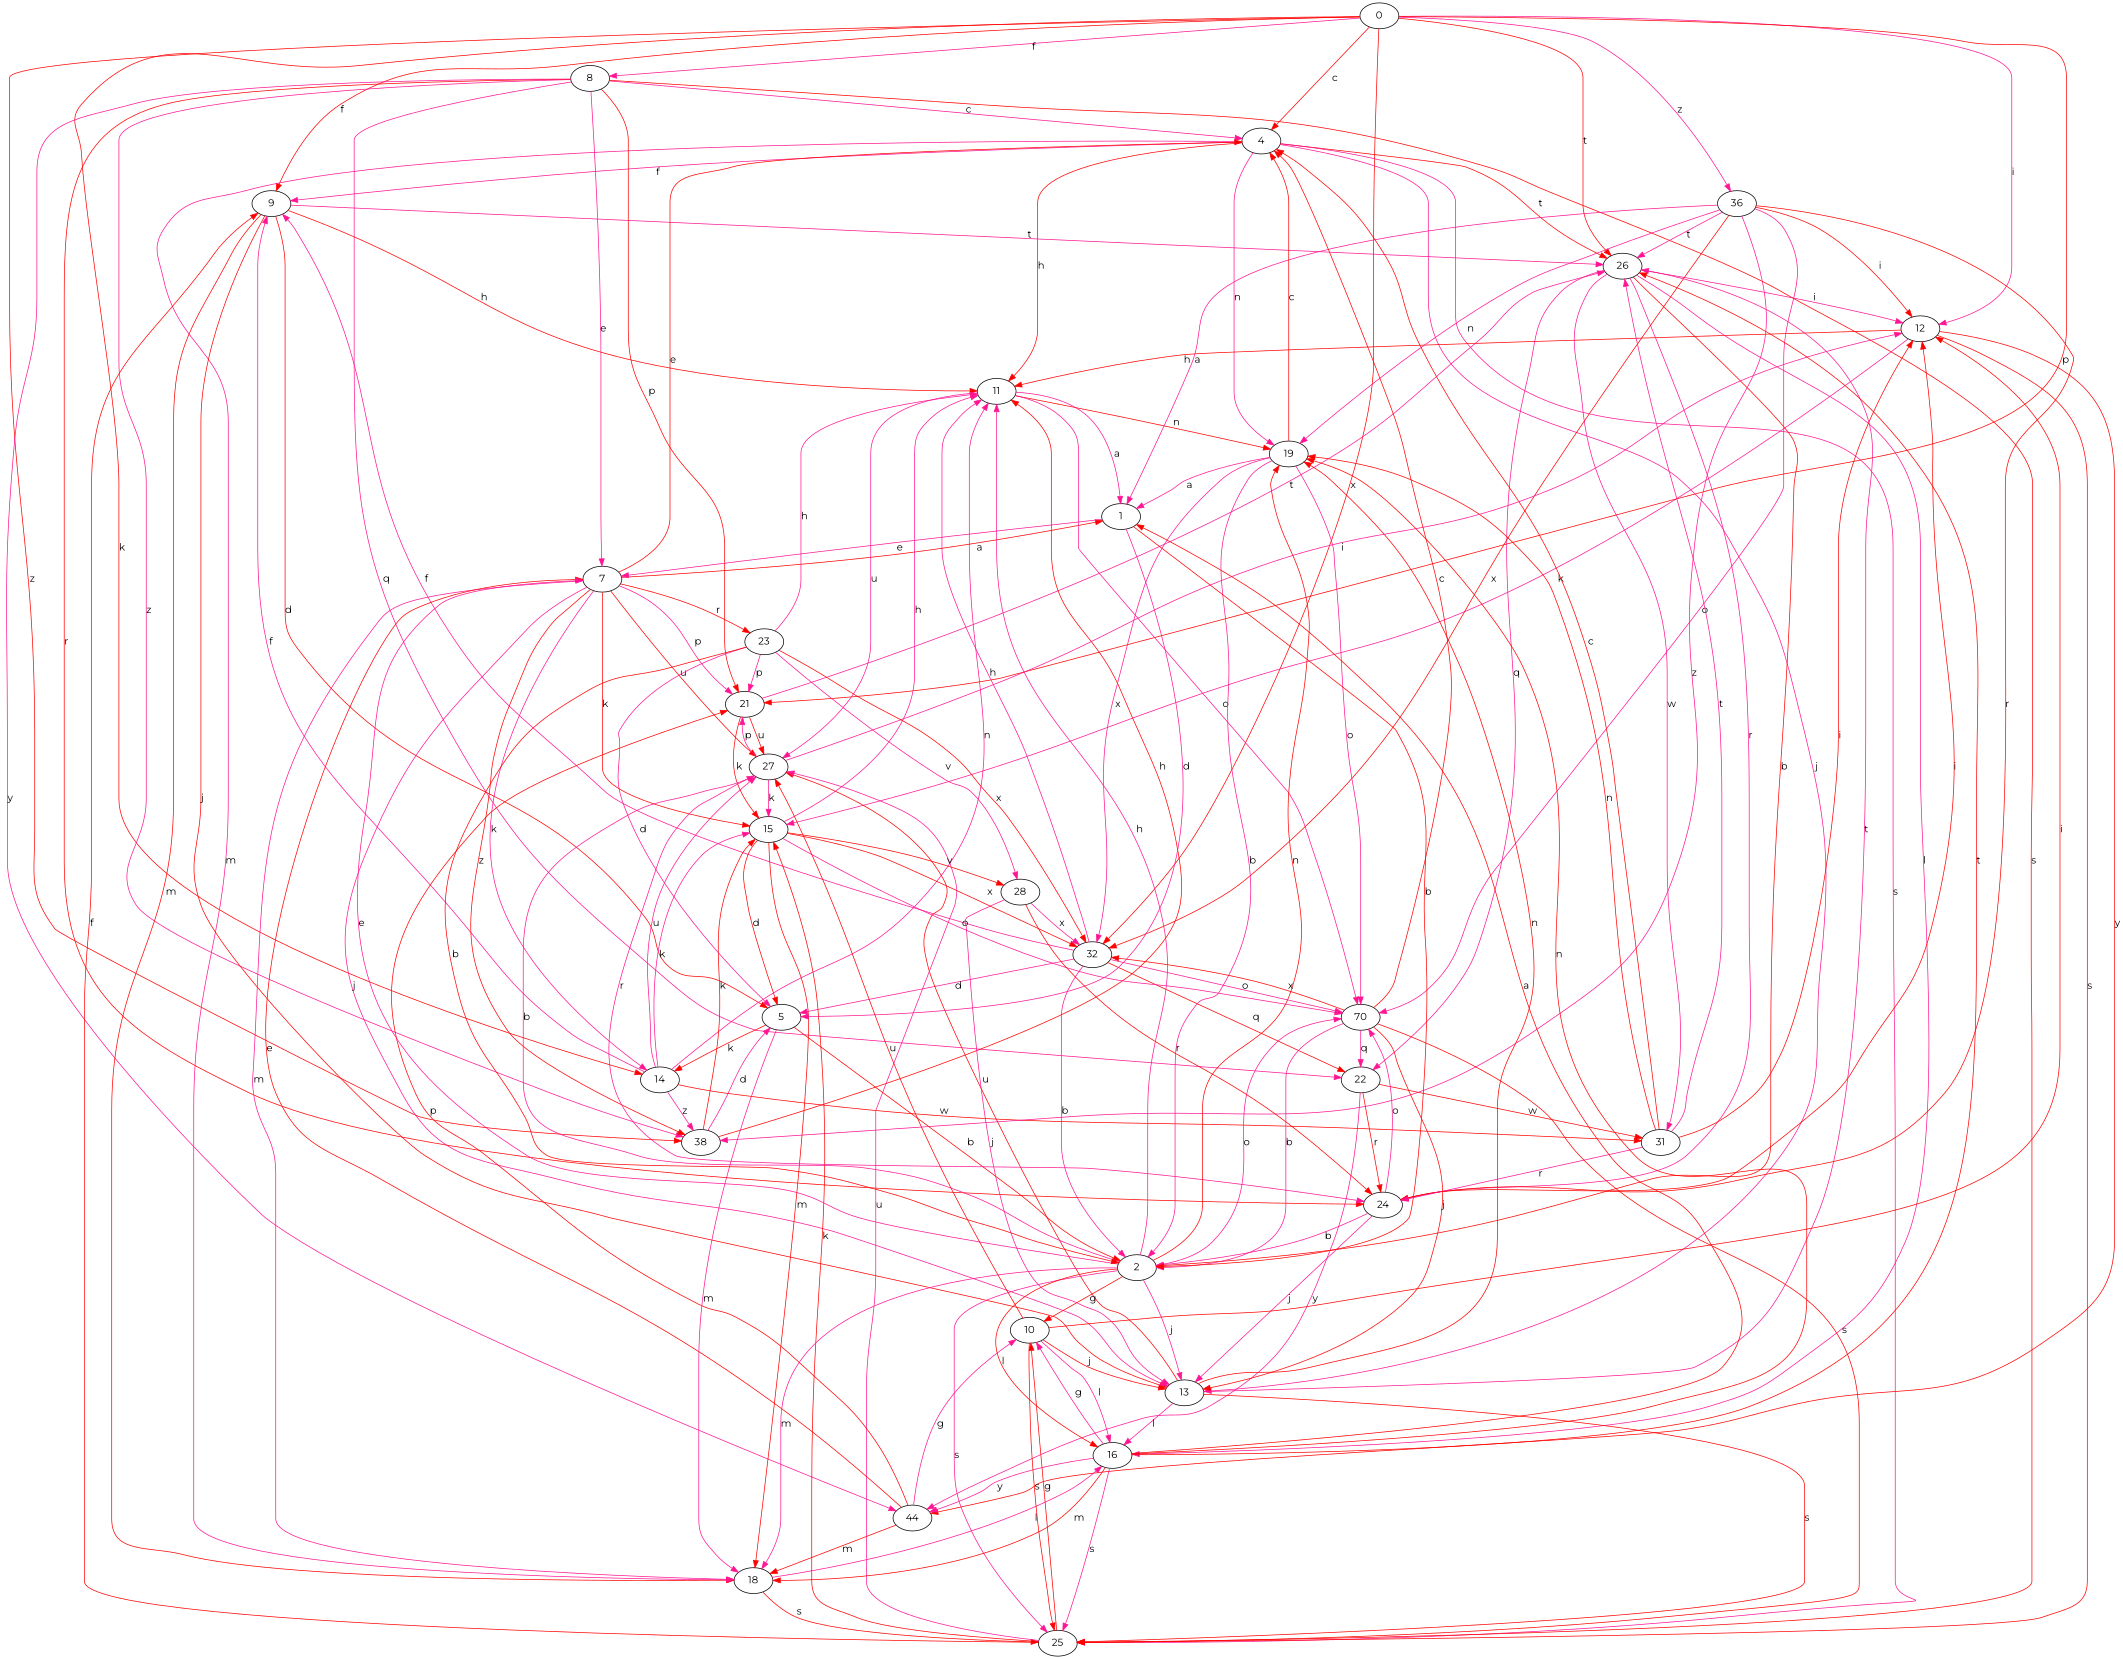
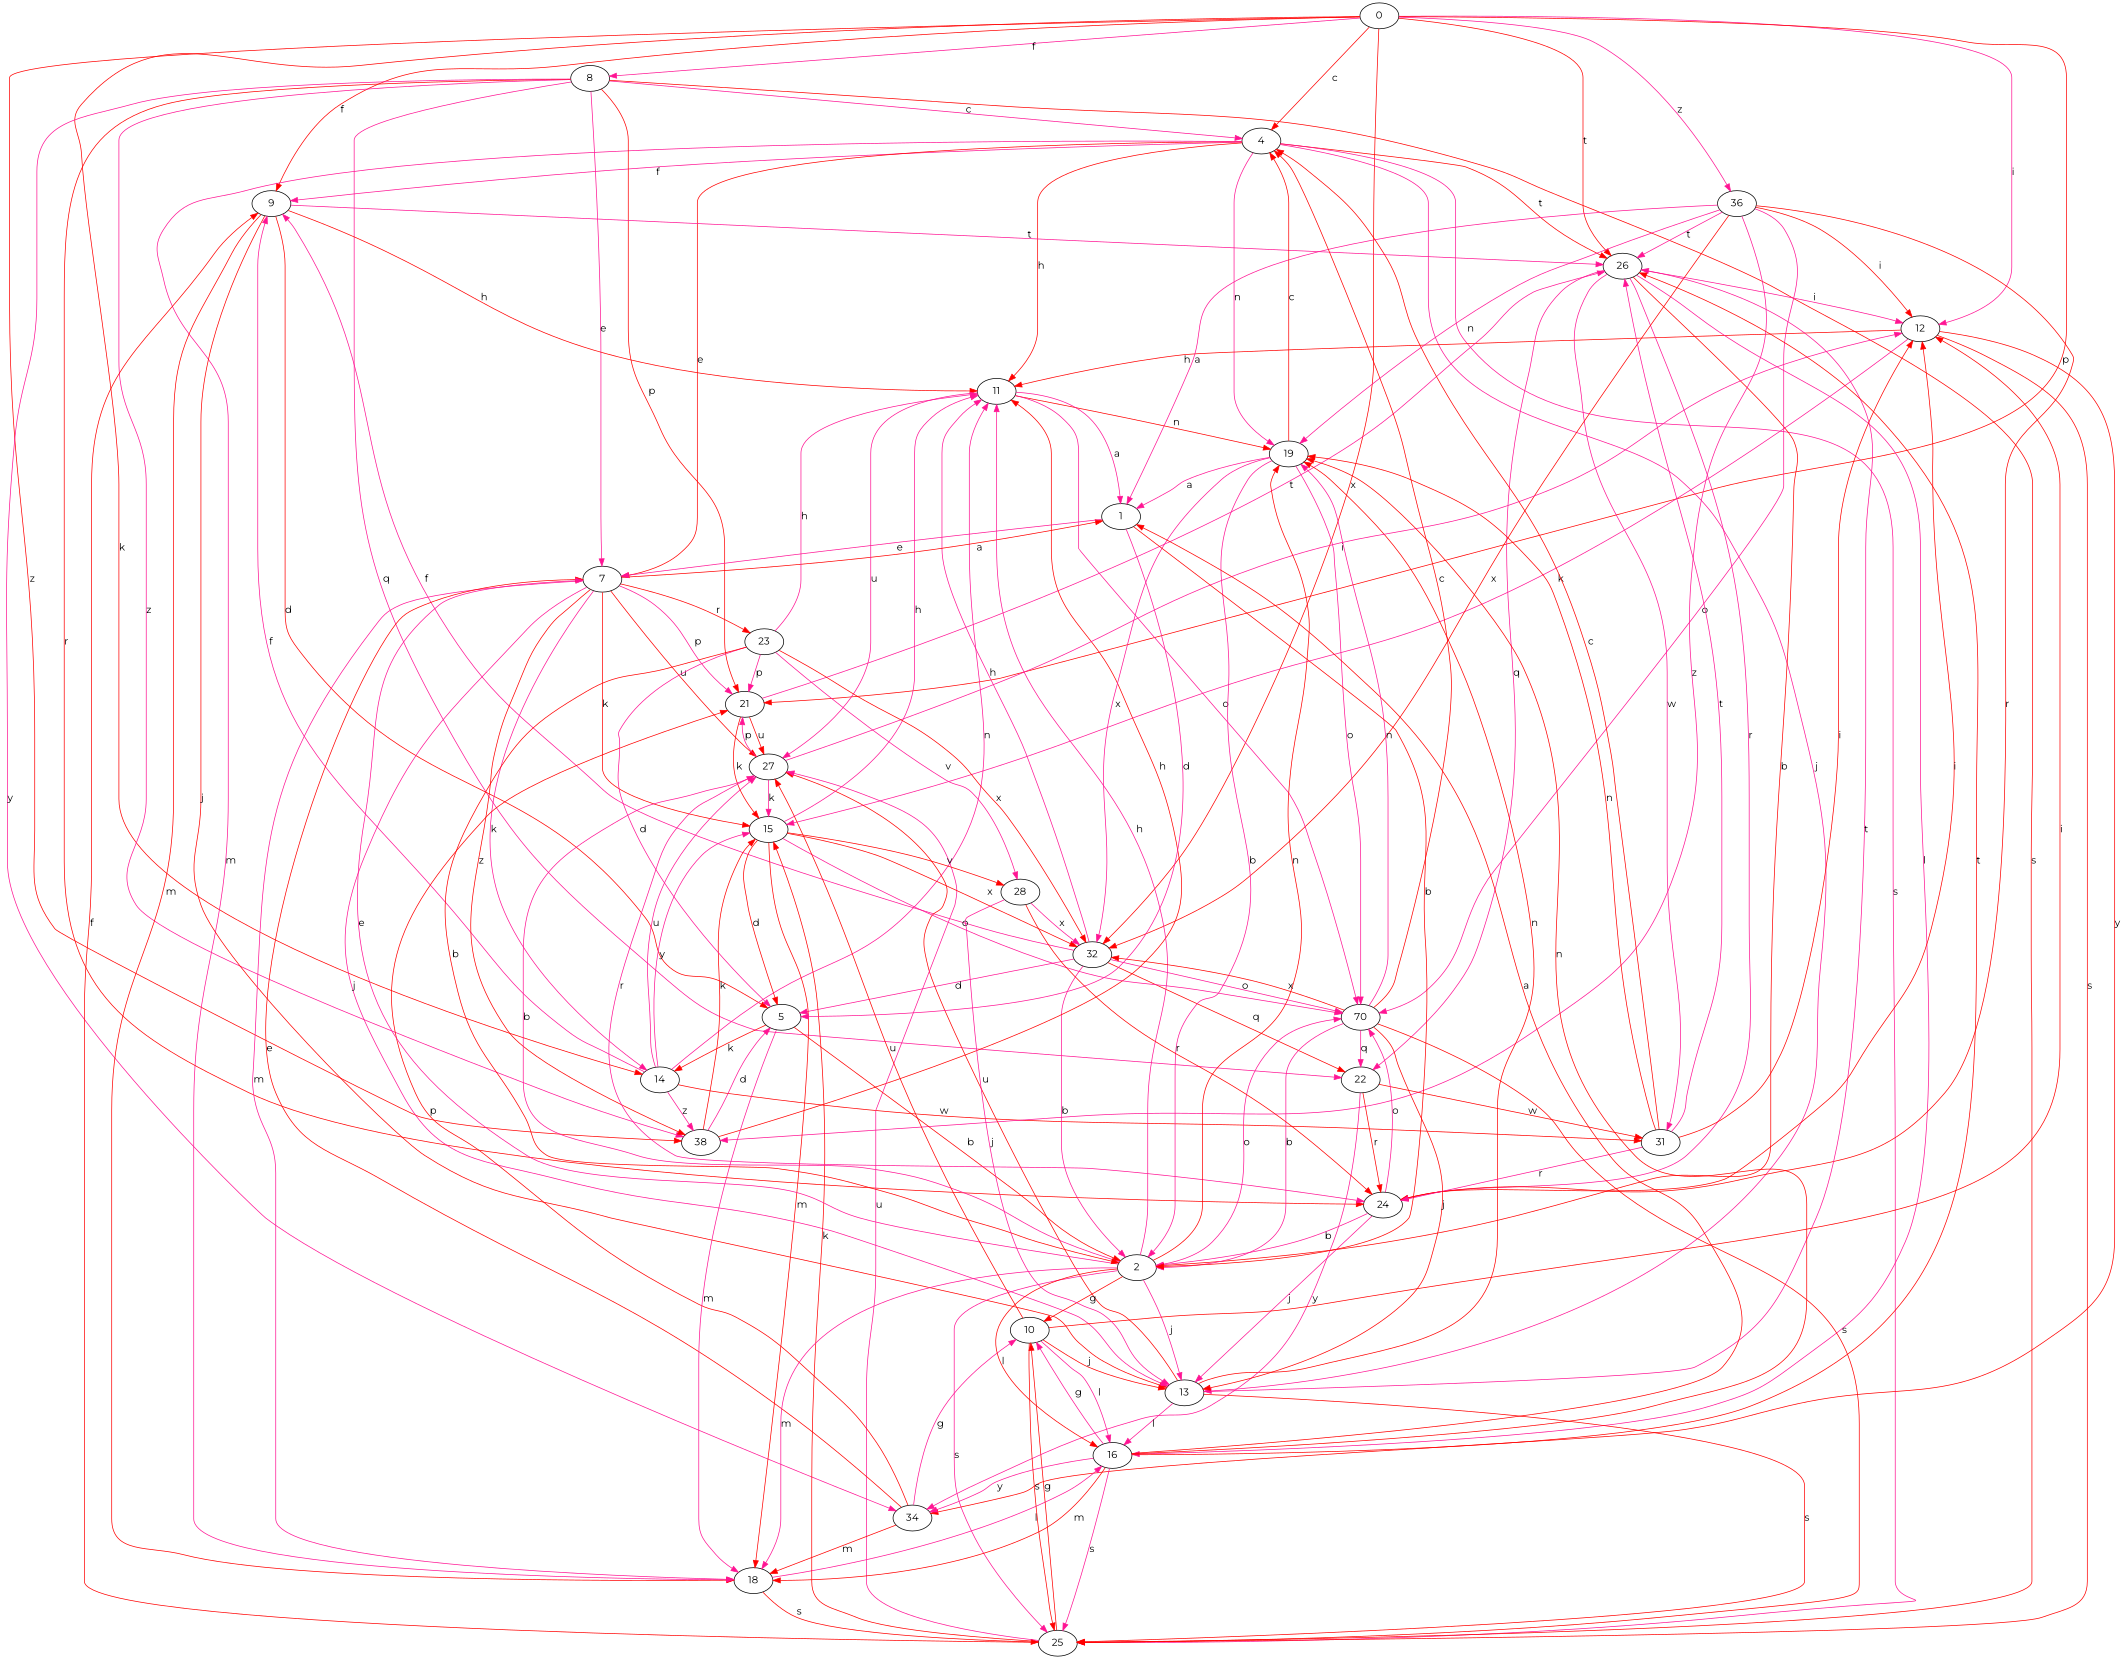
  strict digraph {
    fontname=Montserrat
    node [fontname=Montserrat]
    edge [color=deeppink fontname=Montserrat]
    0
    4
    8
    9
    12
    14
    21
    26
    32
    36
    38
    7
    11
    13
    18
    19
    25
    22
    24
-   34 [label=44]
+   34
    5
    15
    31
    27
    2
    16
    n27 [label=70]
    1
    10
    23
    28
    0 -> 4 [color=red label=c]
    0 -> 8 [label=f]
    0 -> 9 [color=red label=f]
    0 -> 12 [label=i]
    0 -> 14 [color=red label=k]
    0 -> 21 [color=red label=p]
    0 -> 26 [color=red label=t]
    0 -> 32 [color=red label=x]
    0 -> 36 [label=z]
    0 -> 38 [color=red label=z]
    4 -> 9 [label=f]
    4 -> 26 [color=red label=t]
-   7 -> 4 [color=red label=e]
+   4 -> 7 [color=red label=e]
    4 -> 11 [color=red label=h]
    4 -> 13 [label=j]
    4 -> 18 [label=m]
    4 -> 19 [label=n]
    4 -> 25 [label=s]
    8 -> 4 [label=c]
    8 -> 21 [color=red label=p]
    8 -> 38 [label=z]
    8 -> 7 [label=e]
    8 -> 25 [color=red label=s]
    8 -> 22 [label=q]
    8 -> 24 [color=red label=r]
    8 -> 34 [label=y]
    9 -> 26 [label=t]
    9 -> 11 [color=red label=h]
    9 -> 13 [color=red label=j]
    9 -> 18 [color=red label=m]
    9 -> 5 [color=red label=d]
    12 -> 11 [color=red label=h]
    12 -> 25 [color=red label=s]
    12 -> 34 [color=red label=y]
    12 -> 15 [label=k]
    14 -> 9 [label=f]
    14 -> 38 [label=z]
    14 -> 11 [label=n]
-   14 -> 15 [label=k]
+   14 -> 15 [label=y]
    14 -> 31 [color=red label=w]
    14 -> 27 [label=u]
    21 -> 26 [label=t]
    21 -> 15 [color=red label=k]
    21 -> 27 [color=red label=u]
    26 -> 12 [label=i]
    26 -> 22 [label=q]
    26 -> 24 [label=r]
    26 -> 31 [label=w]
    26 -> 2 [color=red label=b]
    26 -> 16 [label=l]
    32 -> 9 [label=f]
    32 -> 11 [label=h]
    32 -> 22 [color=red label=q]
    32 -> 5 [label=d]
    32 -> 2 [label=b]
    32 -> n27 [label=o]
    36 -> 12 [color=red label=i]
    36 -> 26 [label=t]
    36 -> 32 [color=red label=x]
    36 -> 38 [label=z]
    36 -> 19 [label=n]
    36 -> 24 [color=red label=r]
    36 -> n27 [label=o]
    36 -> 1 [label=a]
    38 -> 11 [color=red label=h]
    38 -> 5 [label=d]
    38 -> 15 [color=red label=k]
    7 -> 14 [label=k]
    7 -> 21 [label=p]
    7 -> 38 [color=red label=z]
    7 -> 13 [label=j]
    7 -> 18 [label=m]
    7 -> 15 [color=red label=k]
    7 -> 27 [color=red label=u]
    7 -> 1 [color=red label=a]
    7 -> 23 [color=red label=r]
    11 -> 19 [color=red label=n]
    11 -> 27 [label=u]
    11 -> n27 [label=o]
    11 -> 1 [label=a]
    13 -> 26 [label=t]
    13 -> 19 [color=red label=n]
    13 -> 25 [color=red label=s]
    13 -> 27 [color=red label=u]
    13 -> 16 [label=l]
    18 -> 25 [color=red label=s]
    18 -> 16 [label=l]
    19 -> 4 [color=red label=c]
    19 -> 32 [label=x]
    19 -> 2 [label=b]
    19 -> n27 [label=o]
    19 -> 1 [label=a]
    25 -> 9 [color=red label=f]
    25 -> 15 [color=red label=k]
    25 -> 27 [label=u]
    25 -> 10 [color=red label=g]
    22 -> 24 [color=red label=r]
    22 -> 34 [label=y]
    22 -> 31 [color=red label=w]
    24 -> 12 [color=red label=i]
    24 -> 13 [label=j]
    24 -> 2 [label=b]
    24 -> n27 [label=o]
    34 -> 21 [color=red label=p]
    34 -> 7 [color=red label=e]
    34 -> 18 [color=red label=m]
    34 -> 10 [label=g]
    5 -> 14 [color=red label=k]
    5 -> 18 [label=m]
    5 -> 2 [color=red label=b]
    15 -> 32 [color=red label=x]
    15 -> 11 [label=h]
    15 -> 18 [color=red label=m]
    15 -> 5 [color=red label=d]
    15 -> n27 [label=o]
    15 -> 28 [color=red label=v]
    31 -> 4 [color=red label=c]
    31 -> 12 [color=red label=i]
    31 -> 26 [label=t]
    31 -> 19 [color=red label=n]
    31 -> 24 [label=r]
    27 -> 12 [label=i]
    27 -> 21 [label=p]
    27 -> 24 [label=r]
    27 -> 15 [label=k]
    2 -> 7 [label=e]
    2 -> 11 [label=h]
    2 -> 13 [label=j]
    2 -> 18 [label=m]
    2 -> 19 [color=red label=n]
    2 -> 25 [label=s]
    2 -> 27 [label=b]
    2 -> 16 [color=red label=l]
    2 -> n27 [label=o]
    2 -> 10 [color=red label=g]
    16 -> 26 [color=red label=t]
    16 -> 18 [color=red label=m]
    16 -> 19 [color=red label=n]
    16 -> 25 [label=s]
    16 -> 34 [label=y]
    16 -> 1 [color=red label=a]
    16 -> 10 [label=g]
    n27 -> 4 [color=red label=c]
    n27 -> 32 [color=red label=x]
    n27 -> 13 [color=red label=j]
+   n27 -> 19 [label=n]
    n27 -> 25 [color=red label=s]
    n27 -> 22 [label=q]
    n27 -> 2 [label=b]
    1 -> 7 [label=e]
    1 -> 5 [label=d]
    1 -> 2 [color=red label=b]
    10 -> 12 [color=red label=i]
    10 -> 13 [color=red label=j]
    10 -> 25 [color=red label=s]
    10 -> 27 [color=red label=u]
    10 -> 16 [label=l]
    23 -> 21 [label=p]
    23 -> 32 [color=red label=x]
    23 -> 11 [label=h]
    23 -> 5 [label=d]
    23 -> 2 [color=red label=b]
    23 -> 28 [label=v]
    28 -> 32 [label=x]
    28 -> 13 [label=j]
    28 -> 24 [color=red label=r]
  }
